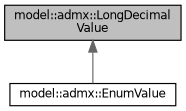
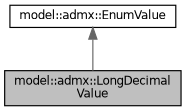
  digraph {
    node [color=black fontname=Helvetica fontsize=10 shape=record style=filled]
    n1 [fillcolor=grey75 fontcolor=black height=0.2 label="model::admx::LongDecimal\lValue" width=0.4]
    n2 [fillcolor=white height=0.2 label="model::admx::EnumValue" width=0.4]
-   n1 -> n2 [color=gray40 dir=back fontname=Helvetica fontsize=10 labelfontname=Helvetica labelfontsize=10 style=solid]
+   n2 -> n1 [color=gray40 dir=back fontname=Helvetica fontsize=10 labelfontname=Helvetica labelfontsize=10 style=solid]
  }
